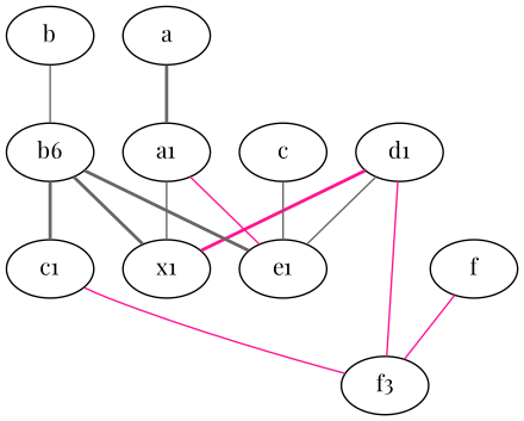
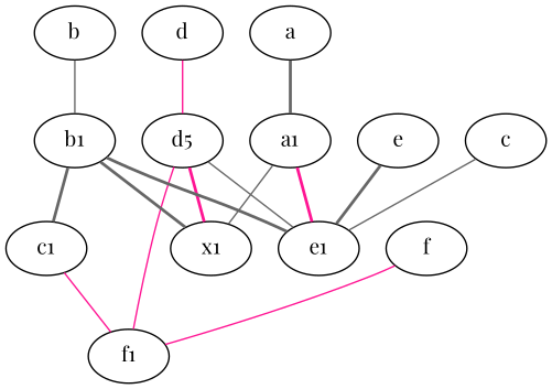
  graph {
    fontname="Playfair Display"
    node [fontname="Playfair Display" labelfontsize=50]
    edge [color=gray40 fontname="Playfair Display" style=solid]
    a1
    x1
    e1
-   d1
-   f1 [label=f3]
+   d
+   d1 [label=d5]
+   f1
    c
    c1
    b
-   b1 [label=b6]
+   b1
    f
    a
+   e
    a1 -- x1
-   a1 -- e1 [color=deeppink]
+   a1 -- e1 [color=deeppink style=bold]
+   d -- d1 [color=deeppink]
    d1 -- x1 [color=deeppink style=bold]
    d1 -- e1
    d1 -- f1 [color=deeppink]
    c -- e1
    c1 -- f1 [color=deeppink]
    b -- b1
    b1 -- x1 [style=bold]
    b1 -- e1 [style=bold]
    b1 -- c1 [style=bold]
    f -- f1 [color=deeppink]
    a -- a1 [style=bold]
+   e -- e1 [style=bold]
  }
